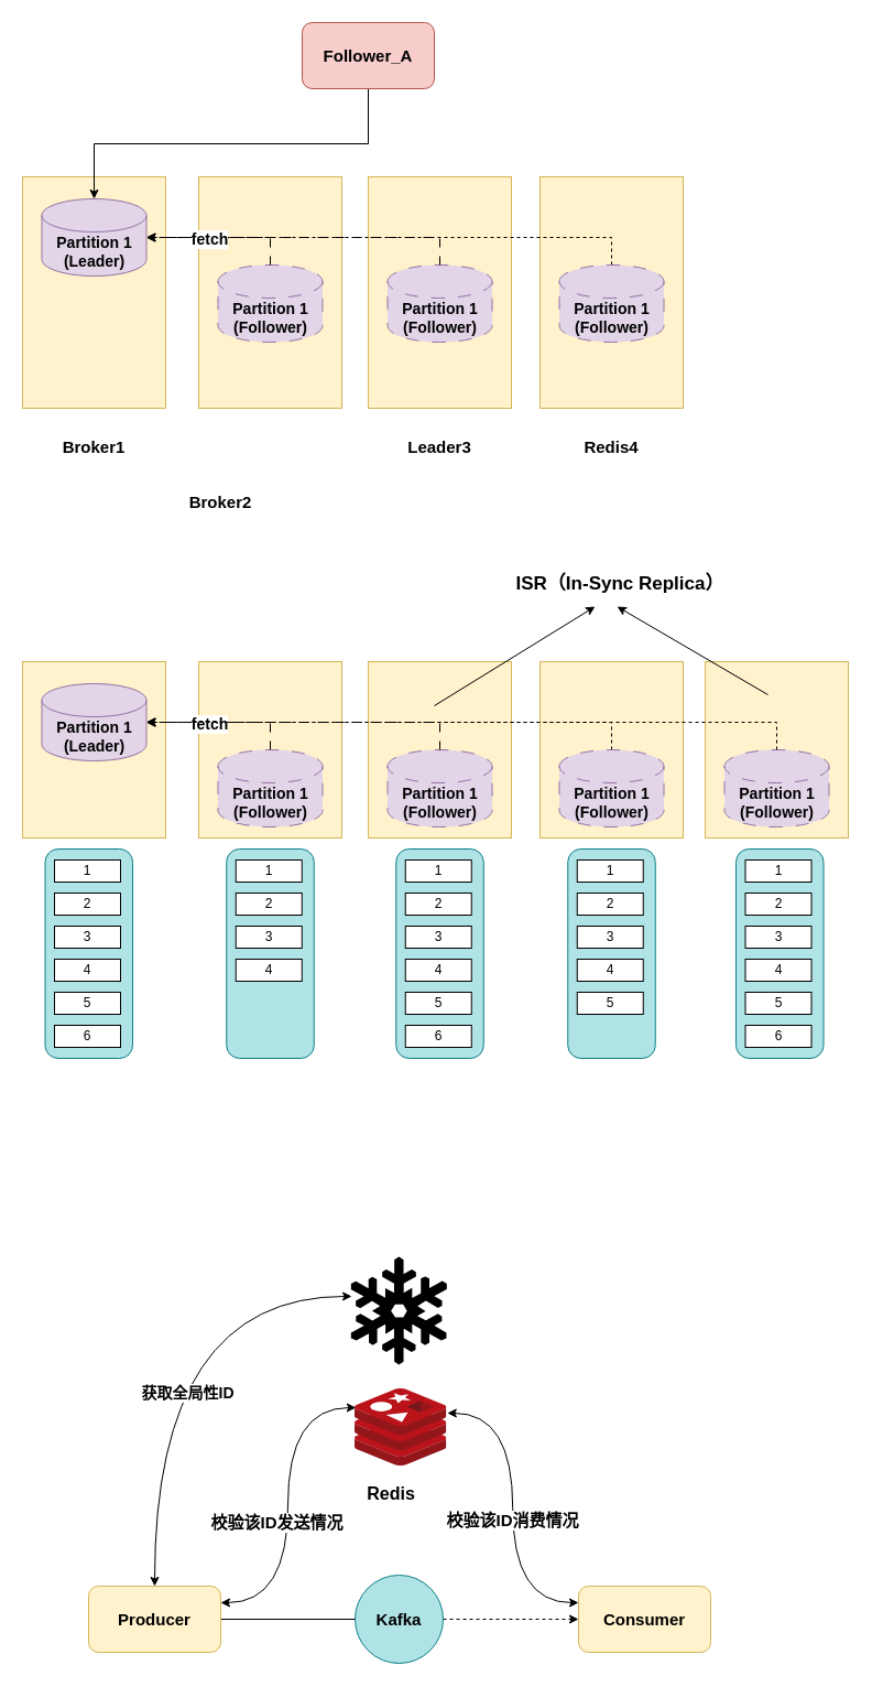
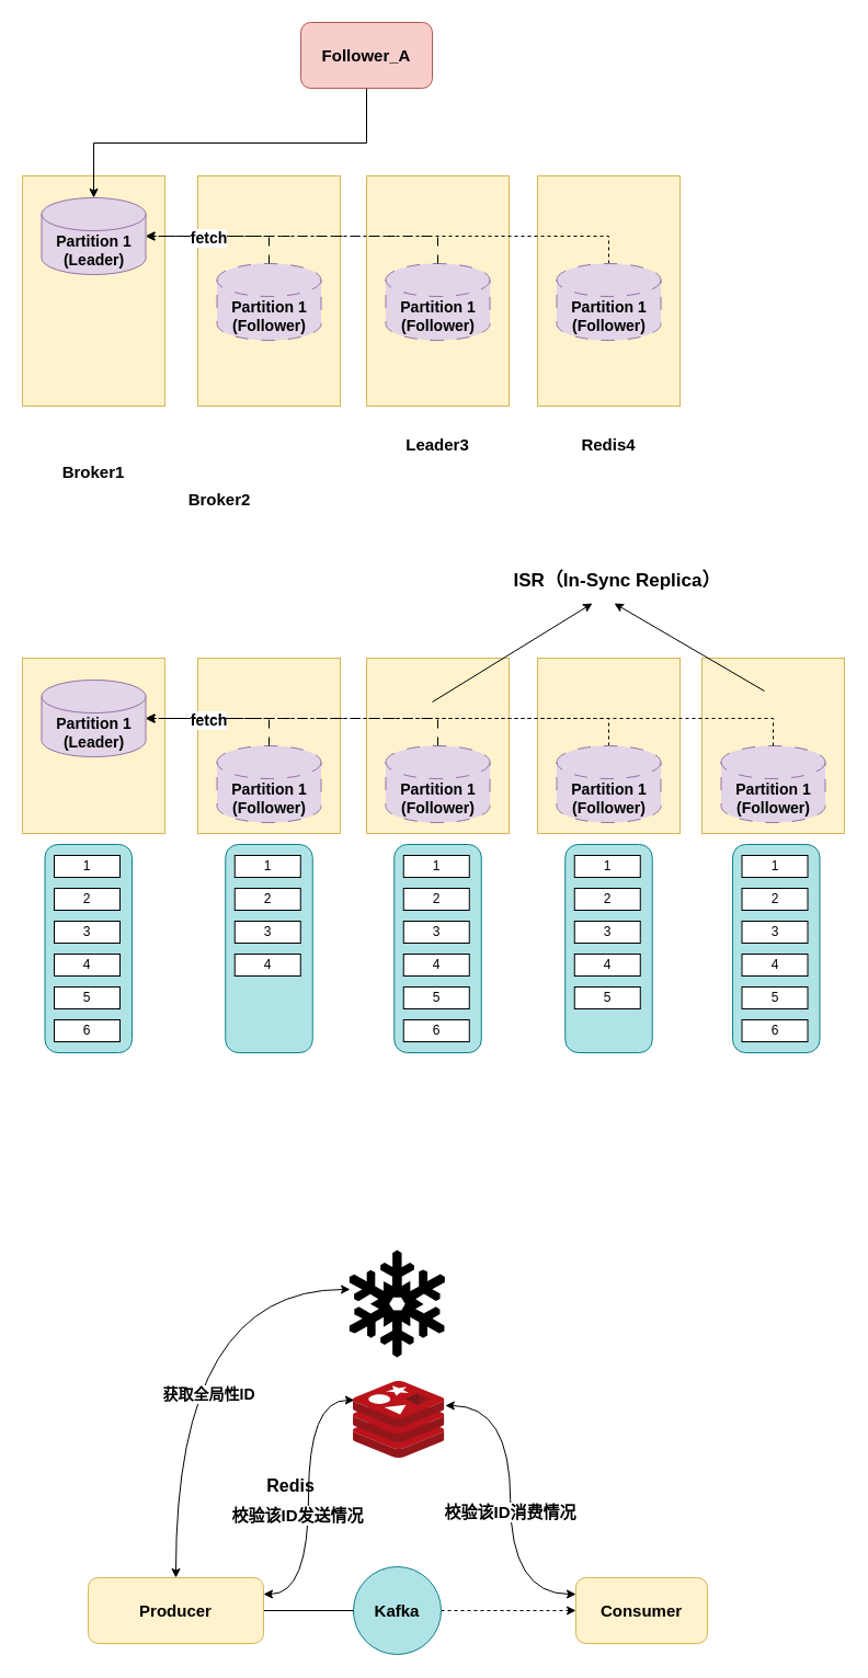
  <mxCell id="0" />
  <mxCell id="1" parent="0" />
  <mxCell id="2" value="" style="rounded=0;whiteSpace=wrap;html=1;fillColor=#fff2cc;strokeColor=#d6b656;" vertex="1" parent="1"><mxGeometry x="20" y="160" width="130" height="210" as="geometry" /></mxCell>
  <mxCell id="3" style="edgeStyle=orthogonalEdgeStyle;rounded=0;orthogonalLoop=1;jettySize=auto;html=1;exitX=0.5;exitY=1;exitDx=0;exitDy=0;" edge="1" parent="1" source="4" target="5"><mxGeometry relative="1" as="geometry" /></mxCell>
  <mxCell id="4" value="Follower_A" style="rounded=1;whiteSpace=wrap;html=1;fillColor=#f8cecc;strokeColor=#b85450;fontStyle=1;fontSize=15;" vertex="1" parent="1"><mxGeometry x="274" y="20" width="120" height="60" as="geometry" /></mxCell>
  <mxCell id="5" value="Partition 1&lt;br&gt;(Leader)" style="shape=cylinder3;whiteSpace=wrap;html=1;boundedLbl=1;backgroundOutline=1;size=15;fillColor=#e1d5e7;strokeColor=#9673a6;fontStyle=1;fontSize=14;" vertex="1" parent="1"><mxGeometry x="37.5" y="180" width="95" height="70" as="geometry" /></mxCell>
- <mxCell id="6" value="Broker1" style="text;html=1;strokeColor=none;fillColor=none;align=center;verticalAlign=middle;whiteSpace=wrap;rounded=0;fontStyle=1;fontSize=15;" vertex="1" parent="1"><mxGeometry x="55" y="390" width="60" height="30" as="geometry" /></mxCell>
+ <mxCell id="6" value="Broker1" style="text;html=1;strokeColor=none;fillColor=none;align=center;verticalAlign=middle;whiteSpace=wrap;rounded=0;fontStyle=1;fontSize=15;" vertex="1" parent="1"><mxGeometry x="55" y="415" width="60" height="30" as="geometry" /></mxCell>
  <mxCell id="7" value="" style="rounded=0;whiteSpace=wrap;html=1;fillColor=#fff2cc;strokeColor=#d6b656;" vertex="1" parent="1"><mxGeometry x="180" y="160" width="130" height="210" as="geometry" /></mxCell>
  <mxCell id="8" value="Partition 1&lt;br&gt;(Follower)" style="shape=cylinder3;whiteSpace=wrap;html=1;boundedLbl=1;backgroundOutline=1;size=15;fillColor=#e1d5e7;strokeColor=#9673a6;fontStyle=1;fontSize=14;dashed=1;dashPattern=12 12;" vertex="1" parent="1"><mxGeometry x="197.5" y="240" width="95" height="70" as="geometry" /></mxCell>
  <mxCell id="9" value="Broker2" style="text;html=1;strokeColor=none;fillColor=none;align=center;verticalAlign=middle;whiteSpace=wrap;rounded=0;fontStyle=1;fontSize=15;" vertex="1" parent="1"><mxGeometry x="170" y="440" width="60" height="30" as="geometry" /></mxCell>
  <mxCell id="10" value="" style="rounded=0;whiteSpace=wrap;html=1;fillColor=#fff2cc;strokeColor=#d6b656;" vertex="1" parent="1"><mxGeometry x="334" y="160" width="130" height="210" as="geometry" /></mxCell>
  <mxCell id="11" value="Partition 1&lt;br&gt;(Follower)" style="shape=cylinder3;whiteSpace=wrap;html=1;boundedLbl=1;backgroundOutline=1;size=15;fillColor=#e1d5e7;strokeColor=#9673a6;fontStyle=1;fontSize=14;dashed=1;dashPattern=12 12;" vertex="1" parent="1"><mxGeometry x="351.5" y="240" width="95" height="70" as="geometry" /></mxCell>
  <mxCell id="12" value="Leader3" style="text;html=1;strokeColor=none;fillColor=none;align=center;verticalAlign=middle;whiteSpace=wrap;rounded=0;fontStyle=1;fontSize=15;" vertex="1" parent="1"><mxGeometry x="369" y="390" width="60" height="30" as="geometry" /></mxCell>
  <mxCell id="13" value="" style="rounded=0;whiteSpace=wrap;html=1;fillColor=#fff2cc;strokeColor=#d6b656;" vertex="1" parent="1"><mxGeometry x="490" y="160" width="130" height="210" as="geometry" /></mxCell>
  <mxCell id="14" style="edgeStyle=orthogonalEdgeStyle;rounded=0;orthogonalLoop=1;jettySize=auto;html=1;exitX=0.5;exitY=0;exitDx=0;exitDy=0;exitPerimeter=0;dashed=1;" edge="1" parent="1" source="15" target="5"><mxGeometry relative="1" as="geometry" /></mxCell>
  <mxCell id="15" value="Partition 1&lt;br&gt;(Follower)" style="shape=cylinder3;whiteSpace=wrap;html=1;boundedLbl=1;backgroundOutline=1;size=15;fillColor=#e1d5e7;strokeColor=#9673a6;fontStyle=1;fontSize=14;dashed=1;dashPattern=12 12;" vertex="1" parent="1"><mxGeometry x="507.5" y="240" width="95" height="70" as="geometry" /></mxCell>
  <mxCell id="16" value="Redis4" style="text;html=1;strokeColor=none;fillColor=none;align=center;verticalAlign=middle;whiteSpace=wrap;rounded=0;fontStyle=1;fontSize=15;" vertex="1" parent="1"><mxGeometry x="525" y="390" width="60" height="30" as="geometry" /></mxCell>
  <mxCell id="17" style="edgeStyle=orthogonalEdgeStyle;rounded=0;orthogonalLoop=1;jettySize=auto;html=1;exitX=0.5;exitY=0;exitDx=0;exitDy=0;exitPerimeter=0;entryX=1;entryY=0.5;entryDx=0;entryDy=0;entryPerimeter=0;dashed=1;dashPattern=8 8;" edge="1" parent="1" source="8" target="5"><mxGeometry relative="1" as="geometry" /></mxCell>
  <mxCell id="18" style="edgeStyle=orthogonalEdgeStyle;rounded=0;orthogonalLoop=1;jettySize=auto;html=1;exitX=0.5;exitY=0;exitDx=0;exitDy=0;exitPerimeter=0;entryX=1;entryY=0.5;entryDx=0;entryDy=0;entryPerimeter=0;dashed=1;dashPattern=8 8;" edge="1" parent="1" source="11" target="5"><mxGeometry relative="1" as="geometry" /></mxCell>
  <mxCell id="19" value="fetch" style="edgeLabel;html=1;align=center;verticalAlign=middle;resizable=0;points=[];fontStyle=1;fontSize=14;" vertex="1" connectable="0" parent="18"><mxGeometry x="0.612" y="1" relative="1" as="geometry"><mxPoint as="offset" /></mxGeometry></mxCell>
  <mxCell id="20" value="" style="rounded=0;whiteSpace=wrap;html=1;fillColor=#fff2cc;strokeColor=#d6b656;" vertex="1" parent="1"><mxGeometry x="20" y="600" width="130" height="160" as="geometry" /></mxCell>
  <mxCell id="21" value="Partition 1&lt;br&gt;(Leader)" style="shape=cylinder3;whiteSpace=wrap;html=1;boundedLbl=1;backgroundOutline=1;size=15;fillColor=#e1d5e7;strokeColor=#9673a6;fontStyle=1;fontSize=14;" vertex="1" parent="1"><mxGeometry x="37.5" y="620" width="95" height="70" as="geometry" /></mxCell>
  <mxCell id="22" value="" style="rounded=0;whiteSpace=wrap;html=1;fillColor=#fff2cc;strokeColor=#d6b656;" vertex="1" parent="1"><mxGeometry x="180" y="600" width="130" height="160" as="geometry" /></mxCell>
  <mxCell id="23" value="Partition 1&lt;br&gt;(Follower)" style="shape=cylinder3;whiteSpace=wrap;html=1;boundedLbl=1;backgroundOutline=1;size=15;fillColor=#e1d5e7;strokeColor=#9673a6;fontStyle=1;fontSize=14;dashed=1;dashPattern=12 12;" vertex="1" parent="1"><mxGeometry x="197.5" y="680" width="95" height="70" as="geometry" /></mxCell>
  <mxCell id="24" value="" style="rounded=0;whiteSpace=wrap;html=1;fillColor=#fff2cc;strokeColor=#d6b656;" vertex="1" parent="1"><mxGeometry x="334" y="600" width="130" height="160" as="geometry" /></mxCell>
  <mxCell id="25" value="Partition 1&lt;br&gt;(Follower)" style="shape=cylinder3;whiteSpace=wrap;html=1;boundedLbl=1;backgroundOutline=1;size=15;fillColor=#e1d5e7;strokeColor=#9673a6;fontStyle=1;fontSize=14;dashed=1;dashPattern=12 12;" vertex="1" parent="1"><mxGeometry x="351.5" y="680" width="95" height="70" as="geometry" /></mxCell>
  <mxCell id="26" value="" style="rounded=0;whiteSpace=wrap;html=1;fillColor=#fff2cc;strokeColor=#d6b656;" vertex="1" parent="1"><mxGeometry x="490" y="600" width="130" height="160" as="geometry" /></mxCell>
  <mxCell id="27" style="edgeStyle=orthogonalEdgeStyle;rounded=0;orthogonalLoop=1;jettySize=auto;html=1;exitX=0.5;exitY=0;exitDx=0;exitDy=0;exitPerimeter=0;dashed=1;" edge="1" parent="1" source="28" target="21"><mxGeometry relative="1" as="geometry" /></mxCell>
  <mxCell id="28" value="Partition 1&lt;br&gt;(Follower)" style="shape=cylinder3;whiteSpace=wrap;html=1;boundedLbl=1;backgroundOutline=1;size=15;fillColor=#e1d5e7;strokeColor=#9673a6;fontStyle=1;fontSize=14;dashed=1;dashPattern=12 12;" vertex="1" parent="1"><mxGeometry x="507.5" y="680" width="95" height="70" as="geometry" /></mxCell>
  <mxCell id="29" style="edgeStyle=orthogonalEdgeStyle;rounded=0;orthogonalLoop=1;jettySize=auto;html=1;exitX=0.5;exitY=0;exitDx=0;exitDy=0;exitPerimeter=0;entryX=1;entryY=0.5;entryDx=0;entryDy=0;entryPerimeter=0;dashed=1;dashPattern=8 8;" edge="1" parent="1" source="23" target="21"><mxGeometry relative="1" as="geometry" /></mxCell>
  <mxCell id="30" style="edgeStyle=orthogonalEdgeStyle;rounded=0;orthogonalLoop=1;jettySize=auto;html=1;exitX=0.5;exitY=0;exitDx=0;exitDy=0;exitPerimeter=0;entryX=1;entryY=0.5;entryDx=0;entryDy=0;entryPerimeter=0;dashed=1;dashPattern=8 8;" edge="1" parent="1" source="25" target="21"><mxGeometry relative="1" as="geometry" /></mxCell>
  <mxCell id="31" value="fetch" style="edgeLabel;html=1;align=center;verticalAlign=middle;resizable=0;points=[];fontStyle=1;fontSize=14;" vertex="1" connectable="0" parent="30"><mxGeometry x="0.612" y="1" relative="1" as="geometry"><mxPoint as="offset" /></mxGeometry></mxCell>
  <mxCell id="32" value="" style="rounded=0;whiteSpace=wrap;html=1;fillColor=#fff2cc;strokeColor=#d6b656;" vertex="1" parent="1"><mxGeometry x="640" y="600" width="130" height="160" as="geometry" /></mxCell>
  <mxCell id="33" value="Partition 1&lt;br&gt;(Follower)" style="shape=cylinder3;whiteSpace=wrap;html=1;boundedLbl=1;backgroundOutline=1;size=15;fillColor=#e1d5e7;strokeColor=#9673a6;fontStyle=1;fontSize=14;dashed=1;dashPattern=12 12;" vertex="1" parent="1"><mxGeometry x="657.5" y="680" width="95" height="70" as="geometry" /></mxCell>
  <mxCell id="34" style="edgeStyle=orthogonalEdgeStyle;rounded=0;orthogonalLoop=1;jettySize=auto;html=1;exitX=0.5;exitY=0;exitDx=0;exitDy=0;exitPerimeter=0;entryX=1;entryY=0.5;entryDx=0;entryDy=0;entryPerimeter=0;dashed=1;" edge="1" parent="1" source="33" target="21"><mxGeometry relative="1" as="geometry" /></mxCell>
  <mxCell id="35" value="" style="rounded=1;whiteSpace=wrap;html=1;fillColor=#b0e3e6;strokeColor=#0e8088;" vertex="1" parent="1"><mxGeometry x="40.5" y="770" width="79.5" height="190" as="geometry" /></mxCell>
  <mxCell id="36" value="1" style="rounded=0;whiteSpace=wrap;html=1;" vertex="1" parent="1"><mxGeometry x="49" y="780" width="60" height="20" as="geometry" /></mxCell>
  <mxCell id="37" value="2" style="rounded=0;whiteSpace=wrap;html=1;" vertex="1" parent="1"><mxGeometry x="49" y="810" width="60" height="20" as="geometry" /></mxCell>
  <mxCell id="38" value="3" style="rounded=0;whiteSpace=wrap;html=1;" vertex="1" parent="1"><mxGeometry x="49" y="840" width="60" height="20" as="geometry" /></mxCell>
  <mxCell id="39" value="4" style="rounded=0;whiteSpace=wrap;html=1;" vertex="1" parent="1"><mxGeometry x="49" y="870" width="60" height="20" as="geometry" /></mxCell>
  <mxCell id="40" value="5" style="rounded=0;whiteSpace=wrap;html=1;" vertex="1" parent="1"><mxGeometry x="49" y="900" width="60" height="20" as="geometry" /></mxCell>
  <mxCell id="41" value="6" style="rounded=0;whiteSpace=wrap;html=1;" vertex="1" parent="1"><mxGeometry x="49" y="930" width="60" height="20" as="geometry" /></mxCell>
  <mxCell id="42" value="" style="rounded=1;whiteSpace=wrap;html=1;fillColor=#b0e3e6;strokeColor=#0e8088;" vertex="1" parent="1"><mxGeometry x="205.25" y="770" width="79.5" height="190" as="geometry" /></mxCell>
  <mxCell id="43" value="1" style="rounded=0;whiteSpace=wrap;html=1;" vertex="1" parent="1"><mxGeometry x="213.75" y="780" width="60" height="20" as="geometry" /></mxCell>
  <mxCell id="44" value="2" style="rounded=0;whiteSpace=wrap;html=1;" vertex="1" parent="1"><mxGeometry x="213.75" y="810" width="60" height="20" as="geometry" /></mxCell>
  <mxCell id="45" value="3" style="rounded=0;whiteSpace=wrap;html=1;" vertex="1" parent="1"><mxGeometry x="213.75" y="840" width="60" height="20" as="geometry" /></mxCell>
  <mxCell id="46" value="4" style="rounded=0;whiteSpace=wrap;html=1;" vertex="1" parent="1"><mxGeometry x="213.75" y="870" width="60" height="20" as="geometry" /></mxCell>
  <mxCell id="47" value="" style="rounded=1;whiteSpace=wrap;html=1;fillColor=#b0e3e6;strokeColor=#0e8088;" vertex="1" parent="1"><mxGeometry x="359.25" y="770" width="79.5" height="190" as="geometry" /></mxCell>
  <mxCell id="48" value="1" style="rounded=0;whiteSpace=wrap;html=1;" vertex="1" parent="1"><mxGeometry x="367.75" y="780" width="60" height="20" as="geometry" /></mxCell>
  <mxCell id="49" value="2" style="rounded=0;whiteSpace=wrap;html=1;" vertex="1" parent="1"><mxGeometry x="367.75" y="810" width="60" height="20" as="geometry" /></mxCell>
  <mxCell id="50" value="3" style="rounded=0;whiteSpace=wrap;html=1;" vertex="1" parent="1"><mxGeometry x="367.75" y="840" width="60" height="20" as="geometry" /></mxCell>
  <mxCell id="51" value="4" style="rounded=0;whiteSpace=wrap;html=1;" vertex="1" parent="1"><mxGeometry x="367.75" y="870" width="60" height="20" as="geometry" /></mxCell>
  <mxCell id="52" value="5" style="rounded=0;whiteSpace=wrap;html=1;" vertex="1" parent="1"><mxGeometry x="367.75" y="900" width="60" height="20" as="geometry" /></mxCell>
  <mxCell id="53" value="6" style="rounded=0;whiteSpace=wrap;html=1;" vertex="1" parent="1"><mxGeometry x="367.75" y="930" width="60" height="20" as="geometry" /></mxCell>
  <mxCell id="54" value="" style="rounded=1;whiteSpace=wrap;html=1;fillColor=#b0e3e6;strokeColor=#0e8088;" vertex="1" parent="1"><mxGeometry x="515.25" y="770" width="79.5" height="190" as="geometry" /></mxCell>
  <mxCell id="55" value="1" style="rounded=0;whiteSpace=wrap;html=1;" vertex="1" parent="1"><mxGeometry x="523.75" y="780" width="60" height="20" as="geometry" /></mxCell>
  <mxCell id="56" value="2" style="rounded=0;whiteSpace=wrap;html=1;" vertex="1" parent="1"><mxGeometry x="523.75" y="810" width="60" height="20" as="geometry" /></mxCell>
  <mxCell id="57" value="3" style="rounded=0;whiteSpace=wrap;html=1;" vertex="1" parent="1"><mxGeometry x="523.75" y="840" width="60" height="20" as="geometry" /></mxCell>
  <mxCell id="58" value="4" style="rounded=0;whiteSpace=wrap;html=1;" vertex="1" parent="1"><mxGeometry x="523.75" y="870" width="60" height="20" as="geometry" /></mxCell>
  <mxCell id="59" value="5" style="rounded=0;whiteSpace=wrap;html=1;" vertex="1" parent="1"><mxGeometry x="523.75" y="900" width="60" height="20" as="geometry" /></mxCell>
  <mxCell id="60" value="" style="rounded=1;whiteSpace=wrap;html=1;fillColor=#b0e3e6;strokeColor=#0e8088;" vertex="1" parent="1"><mxGeometry x="668" y="770" width="79.5" height="190" as="geometry" /></mxCell>
  <mxCell id="61" value="1" style="rounded=0;whiteSpace=wrap;html=1;" vertex="1" parent="1"><mxGeometry x="676.5" y="780" width="60" height="20" as="geometry" /></mxCell>
  <mxCell id="62" value="2" style="rounded=0;whiteSpace=wrap;html=1;" vertex="1" parent="1"><mxGeometry x="676.5" y="810" width="60" height="20" as="geometry" /></mxCell>
  <mxCell id="63" value="3" style="rounded=0;whiteSpace=wrap;html=1;" vertex="1" parent="1"><mxGeometry x="676.5" y="840" width="60" height="20" as="geometry" /></mxCell>
  <mxCell id="64" value="4" style="rounded=0;whiteSpace=wrap;html=1;" vertex="1" parent="1"><mxGeometry x="676.5" y="870" width="60" height="20" as="geometry" /></mxCell>
  <mxCell id="65" value="5" style="rounded=0;whiteSpace=wrap;html=1;" vertex="1" parent="1"><mxGeometry x="676.5" y="900" width="60" height="20" as="geometry" /></mxCell>
  <mxCell id="66" value="6" style="rounded=0;whiteSpace=wrap;html=1;" vertex="1" parent="1"><mxGeometry x="676.5" y="930" width="60" height="20" as="geometry" /></mxCell>
  <mxCell id="67" value="" style="endArrow=classic;html=1;rounded=0;" edge="1" parent="1"><mxGeometry width="50" height="50" relative="1" as="geometry"><mxPoint x="394" y="640" as="sourcePoint" /><mxPoint x="540" y="550" as="targetPoint" /></mxGeometry></mxCell>
  <mxCell id="68" value="" style="endArrow=classic;html=1;rounded=0;" edge="1" parent="1"><mxGeometry width="50" height="50" relative="1" as="geometry"><mxPoint x="697" y="630" as="sourcePoint" /><mxPoint x="560" y="550" as="targetPoint" /></mxGeometry></mxCell>
  <mxCell id="69" value="ISR（In-Sync Replica）" style="text;html=1;strokeColor=none;fillColor=none;align=center;verticalAlign=middle;whiteSpace=wrap;rounded=0;fontStyle=1;fontSize=17;" vertex="1" parent="1"><mxGeometry x="450.25" y="515" width="226.25" height="30" as="geometry" /></mxCell>
  <mxCell id="70" value="" style="shape=image;html=1;verticalAlign=top;verticalLabelPosition=bottom;labelBackgroundColor=#ffffff;imageAspect=0;aspect=fixed;image=https://cdn2.iconfinder.com/data/icons/c9d/check.png" vertex="1" parent="1"><mxGeometry x="377.75" y="970" width="40" height="40" as="geometry" /></mxCell>
  <mxCell id="71" value="" style="shape=image;html=1;verticalAlign=top;verticalLabelPosition=bottom;labelBackgroundColor=#ffffff;imageAspect=0;aspect=fixed;image=https://cdn2.iconfinder.com/data/icons/c9d/check.png" vertex="1" parent="1"><mxGeometry x="687.75" y="970" width="40" height="40" as="geometry" /></mxCell>
  <mxCell id="72" style="edgeStyle=orthogonalEdgeStyle;rounded=0;orthogonalLoop=1;jettySize=auto;html=1;exitX=1;exitY=0.5;exitDx=0;exitDy=0;dashed=1;" edge="1" parent="1" source="73" target="76"><mxGeometry relative="1" as="geometry" /></mxCell>
  <mxCell id="73" value="Kafka" style="ellipse;whiteSpace=wrap;html=1;aspect=fixed;fillColor=#b0e3e6;strokeColor=#0e8088;fontStyle=1;fontSize=15;" vertex="1" parent="1"><mxGeometry x="322" y="1429" width="80" height="80" as="geometry" /></mxCell>
  <mxCell id="74" style="edgeStyle=orthogonalEdgeStyle;rounded=0;orthogonalLoop=1;jettySize=auto;html=1;exitX=1;exitY=0.5;exitDx=0;exitDy=0;entryX=0;entryY=0.5;entryDx=0;entryDy=0;endArrow=none;" edge="1" parent="1" source="75" target="73"><mxGeometry relative="1" as="geometry" /></mxCell>
- <mxCell id="75" value="Producer" style="rounded=1;whiteSpace=wrap;html=1;fillColor=#fff2cc;strokeColor=#d6b656;fontStyle=1;fontSize=15;" vertex="1" parent="1"><mxGeometry x="80" y="1439" width="120" height="60" as="geometry" /></mxCell>
+ <mxCell id="75" value="Producer" style="rounded=1;whiteSpace=wrap;html=1;fillColor=#fff2cc;strokeColor=#d6b656;fontStyle=1;fontSize=15;" vertex="1" parent="1"><mxGeometry x="80" y="1439" width="160" height="60" as="geometry" /></mxCell>
  <mxCell id="76" value="Consumer" style="rounded=1;whiteSpace=wrap;html=1;fillColor=#fff2cc;strokeColor=#d6b656;fontStyle=1;fontSize=15;" vertex="1" parent="1"><mxGeometry x="525" y="1439" width="120" height="60" as="geometry" /></mxCell>
  <mxCell id="77" value="" style="image;sketch=0;aspect=fixed;html=1;points=[];align=center;fontSize=12;image=img/lib/mscae/Cache_Redis_Product.svg;" vertex="1" parent="1"><mxGeometry x="322" y="1260" width="83.33" height="70" as="geometry" /></mxCell>
  <mxCell id="78" value="" style="endArrow=classic;startArrow=classic;html=1;rounded=0;exitX=1;exitY=0.25;exitDx=0;exitDy=0;entryX=0.01;entryY=0.243;entryDx=0;entryDy=0;entryPerimeter=0;edgeStyle=orthogonalEdgeStyle;curved=1;" edge="1" parent="1" source="75" target="77"><mxGeometry width="50" height="50" relative="1" as="geometry"><mxPoint x="232" y="1599" as="sourcePoint" /><mxPoint x="312" y="1609" as="targetPoint" /></mxGeometry></mxCell>
  <mxCell id="79" value="校验该ID发送情况" style="edgeLabel;html=1;align=center;verticalAlign=middle;resizable=0;points=[];fontStyle=1;fontSize=15;" vertex="1" connectable="0" parent="78"><mxGeometry x="0.061" y="-1" relative="1" as="geometry"><mxPoint x="-12" y="24" as="offset" /></mxGeometry></mxCell>
- <mxCell id="80" value="&lt;b&gt;&lt;font style=&quot;font-size: 16px;&quot;&gt;Redis&lt;/font&gt;&lt;/b&gt;" style="text;html=1;strokeColor=none;fillColor=none;align=center;verticalAlign=middle;whiteSpace=wrap;rounded=0;" vertex="1" parent="1"><mxGeometry x="325.33" y="1340" width="60" height="30" as="geometry" /></mxCell>
+ <mxCell id="80" value="&lt;b&gt;&lt;font style=&quot;font-size: 16px;&quot;&gt;Redis&lt;/font&gt;&lt;/b&gt;" style="text;html=1;strokeColor=none;fillColor=none;align=center;verticalAlign=middle;whiteSpace=wrap;rounded=0;" vertex="1" parent="1"><mxGeometry x="235.33" y="1340" width="60" height="30" as="geometry" /></mxCell>
  <mxCell id="81" value="" style="shape=mxgraph.signs.nature.snowflake;html=1;pointerEvents=1;fillColor=#000000;strokeColor=none;verticalLabelPosition=bottom;verticalAlign=top;align=center;" vertex="1" parent="1"><mxGeometry x="318.33" y="1140" width="87" height="98" as="geometry" /></mxCell>
  <mxCell id="82" value="" style="endArrow=classic;startArrow=classic;html=1;rounded=0;exitX=0.5;exitY=0;exitDx=0;exitDy=0;entryX=0.008;entryY=0.367;entryDx=0;entryDy=0;entryPerimeter=0;edgeStyle=orthogonalEdgeStyle;curved=1;" edge="1" parent="1" source="75" target="81"><mxGeometry width="50" height="50" relative="1" as="geometry"><mxPoint x="207.25" y="1329" as="sourcePoint" /><mxPoint x="317.25" y="1349" as="targetPoint" /></mxGeometry></mxCell>
  <mxCell id="83" value="获取全局性ID" style="edgeLabel;html=1;align=center;verticalAlign=middle;resizable=0;points=[];fontStyle=1;fontSize=14;" vertex="1" connectable="0" parent="82"><mxGeometry x="-0.205" y="-29" relative="1" as="geometry"><mxPoint as="offset" /></mxGeometry></mxCell>
  <mxCell id="84" value="" style="endArrow=classic;startArrow=classic;html=1;rounded=0;exitX=1.006;exitY=0.314;exitDx=0;exitDy=0;exitPerimeter=0;edgeStyle=orthogonalEdgeStyle;curved=1;entryX=0;entryY=0.25;entryDx=0;entryDy=0;" edge="1" parent="1" source="77" target="76"><mxGeometry width="50" height="50" relative="1" as="geometry"><mxPoint x="415" y="1489" as="sourcePoint" /><mxPoint x="527" y="1479" as="targetPoint" /></mxGeometry></mxCell>
  <mxCell id="85" value="校验该ID消费情况" style="edgeLabel;html=1;align=center;verticalAlign=middle;resizable=0;points=[];fontStyle=1;fontSize=15;" vertex="1" connectable="0" parent="84"><mxGeometry x="0.074" y="-1" relative="1" as="geometry"><mxPoint as="offset" /></mxGeometry></mxCell>
